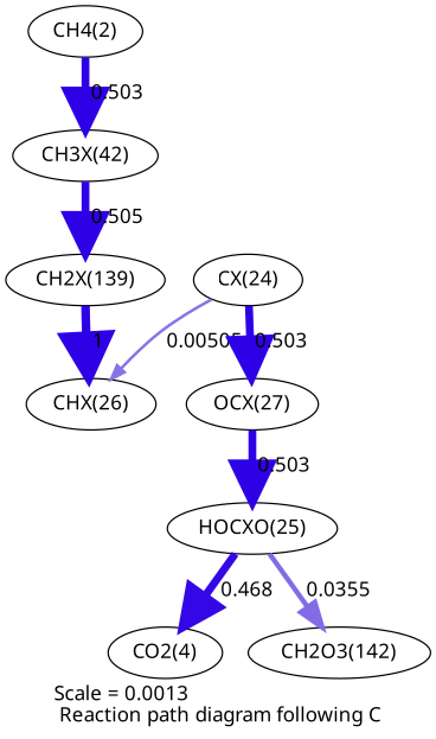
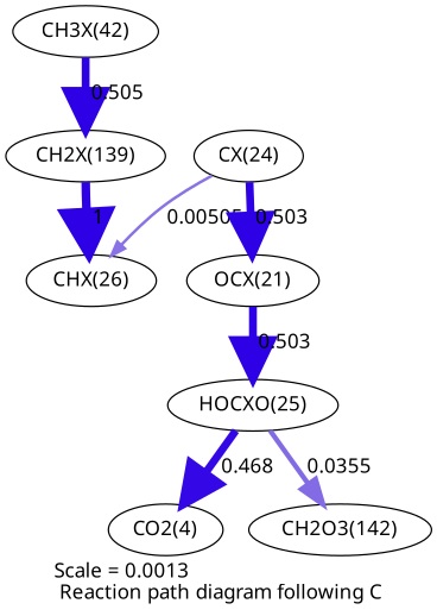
  digraph {
    fontname="Noto Sans"
    label="Scale = 0.0013\l Reaction path diagram following C"
    node [fontname="Noto Sans"]
    edge [arrowsize=2.74 color="0.7, 1, 0.9" fontname="Noto Sans" style="setlinewidth(5.48)"]
-   n1 [label="CH4(2)"]
    n2 [label="CH3X(42)"]
    n3 [label="CH2X(139)"]
    n4 [label="CHX(26)"]
    n5 [label="CX(24)"]
-   n6 [label="OCX(27)"]
+   n6 [label="OCX(21)"]
    n7 [label="HOCXO(25)"]
    n8 [label="CO2(4)"]
    n9 [label="CH2O3(142)"]
-   n1 -> n2 [label=" 0.503"]
    n2 -> n3 [label=" 0.505"]
    n3 -> n4 [arrowsize=3 color="0.7, 1.5, 0.9" label=" 1" style="setlinewidth(6)"]
    n5 -> n4 [arrowsize=1 color="0.7, 0.505, 0.9" label=" 0.00505" style="setlinewidth(2.01)"]
    n5 -> n6 [label=" 0.503"]
    n6 -> n7 [label=" 0.503"]
    n7 -> n8 [arrowsize=2.71 color="0.7, 0.968, 0.9" label=" 0.468" style="setlinewidth(5.43)"]
    n7 -> n9 [arrowsize=1.74 color="0.7, 0.535, 0.9" label=" 0.0355" style="setlinewidth(3.48)"]
  }
